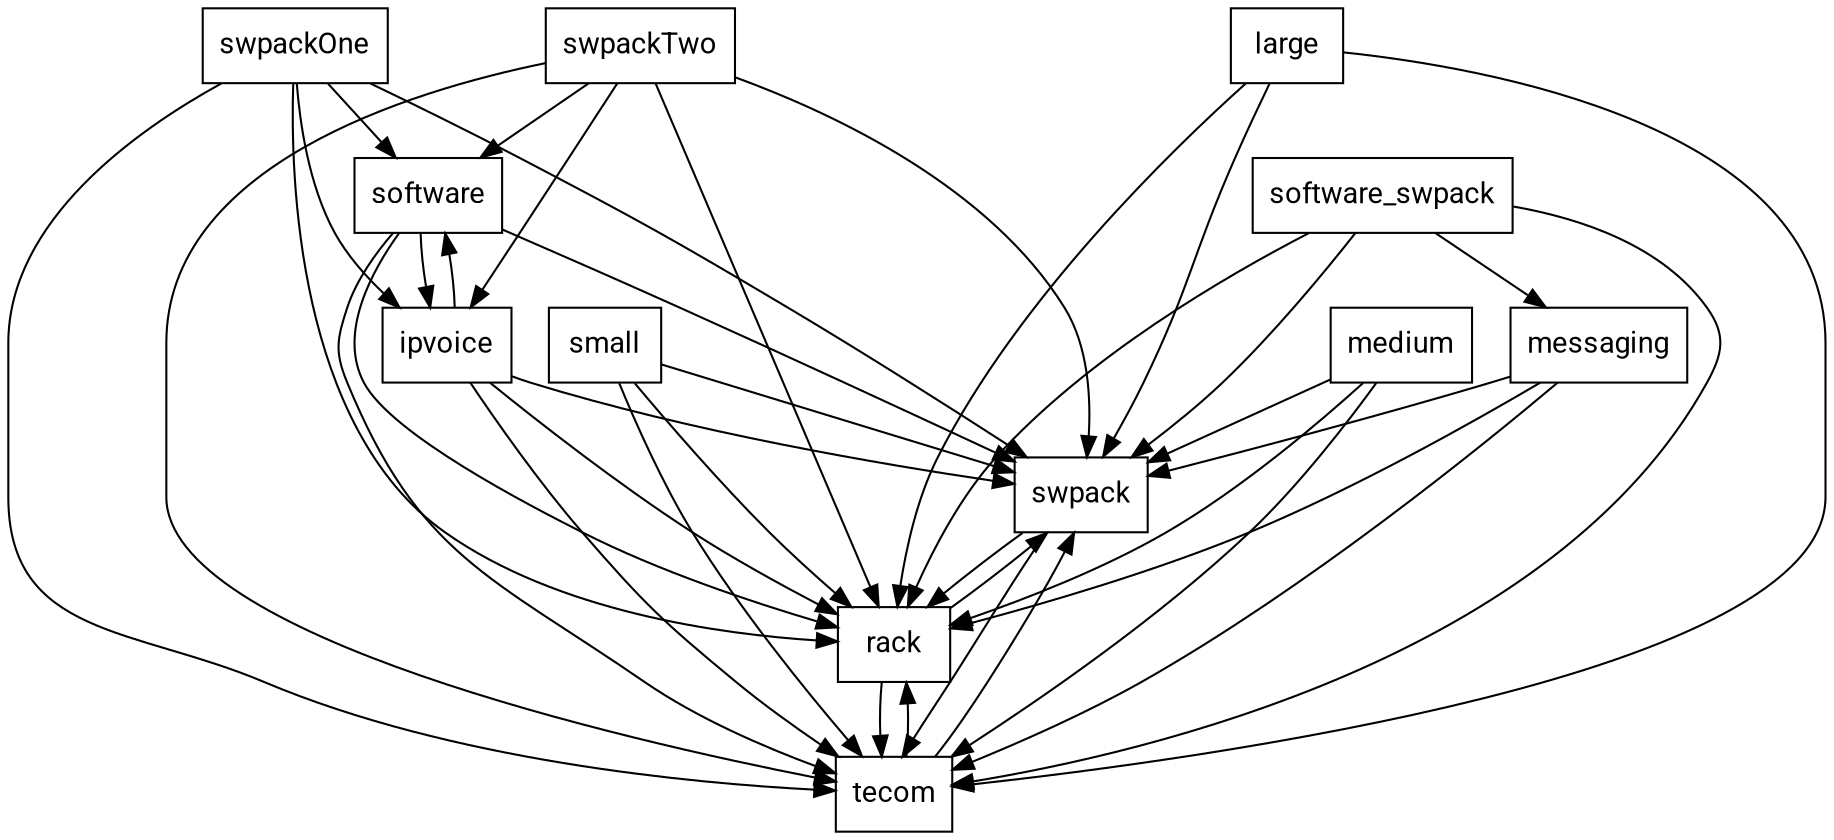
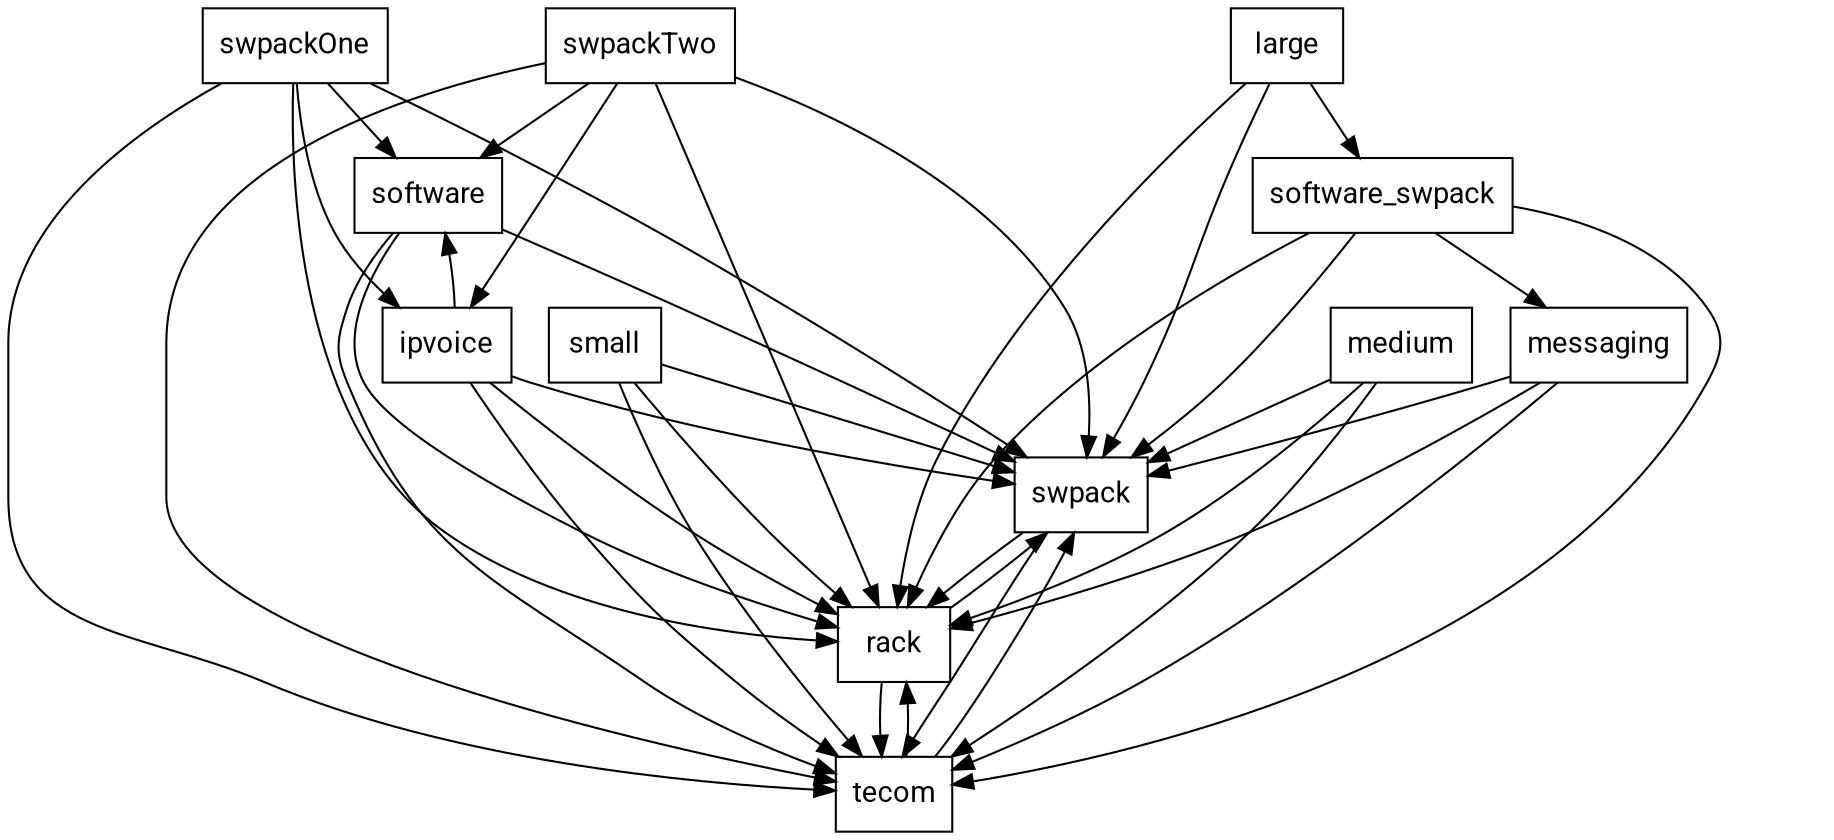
  digraph {
    fontname=Roboto
    rankdir=TB
    node [fontname=Roboto shape=box]
    edge [arrowhead=normal fontname=Roboto]
    n1 [label=swpackTwo]
    n2 [label=software]
    n3 [label=swpack]
    n4 [label=ipvoice]
    n5 [label=rack]
    n6 [label=tecom]
    n7 [label=messaging]
    n8 [label=software_swpack]
    n9 [label=small]
    n10 [label=swpackOne]
    n11 [label=large]
    n12 [label=medium]
    n1 -> n2
    n1 -> n3
    n1 -> n4
    n1 -> n5
    n1 -> n6
    n2 -> n3
-   n2 -> n4
    n2 -> n5
    n2 -> n6
    n3 -> n5
    n3 -> n6
    n4 -> n2
    n4 -> n3
    n4 -> n5
    n4 -> n6
    n5 -> n3
    n5 -> n6
    n6 -> n3
    n6 -> n5
    n7 -> n3
    n7 -> n5
    n7 -> n6
    n8 -> n3
    n8 -> n5
    n8 -> n6
    n8 -> n7
    n9 -> n3
    n9 -> n5
    n9 -> n6
    n10 -> n2
    n10 -> n3
    n10 -> n4
    n10 -> n5
    n10 -> n6
    n11 -> n3
    n11 -> n5
-   n11 -> n6
+   n11 -> n8
    n12 -> n3
    n12 -> n5
    n12 -> n6
  }
